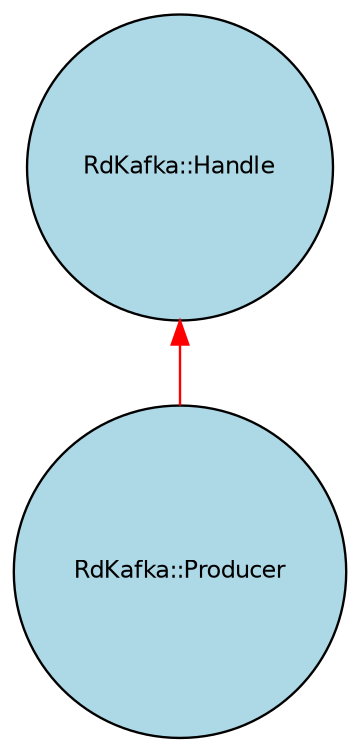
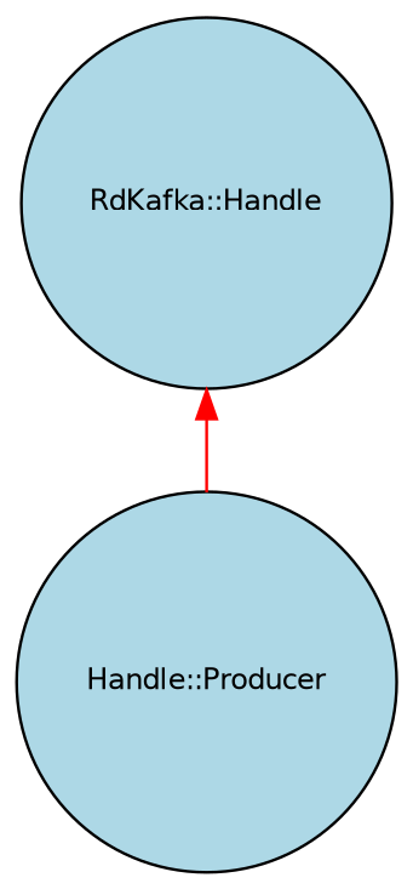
  digraph {
    node [color=black fillcolor=lightblue fontname=Helvetica fontsize=10 shape=circle style=filled]
-   n1 [fontcolor=black height=0.2 label="RdKafka::Producer" width=0.4]
+   n1 [fontcolor=black height=0.2 label="Handle::Producer" width=0.4]
    n2 [height=0.2 label="RdKafka::Handle" width=0.4]
    n2 -> n1 [color=red dir=back fontname=Helvetica fontsize=10 labelfontname=Helvetica labelfontsize=10 style=solid]
  }
